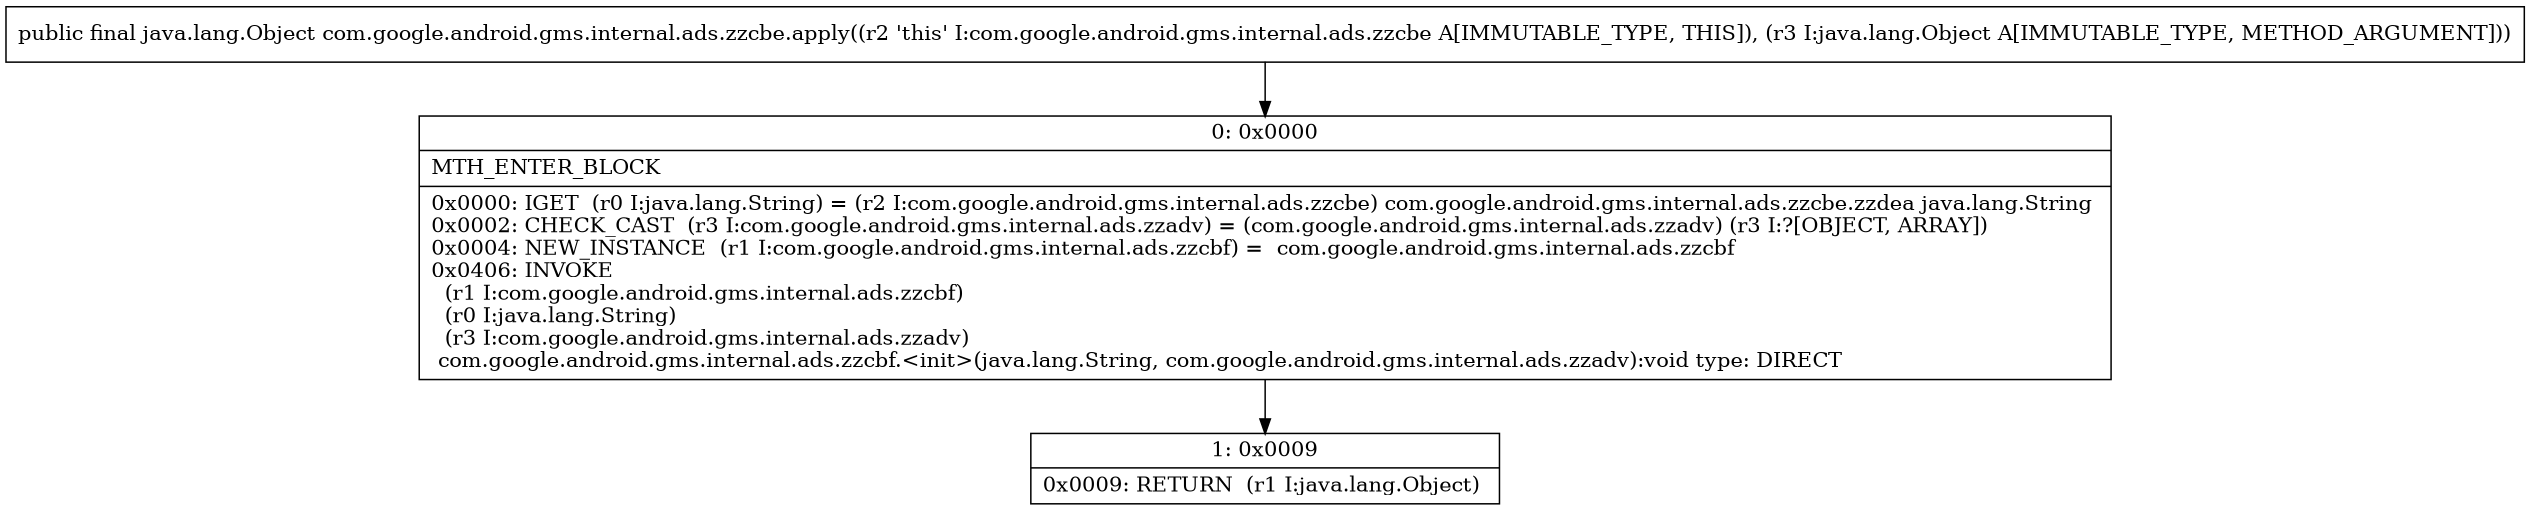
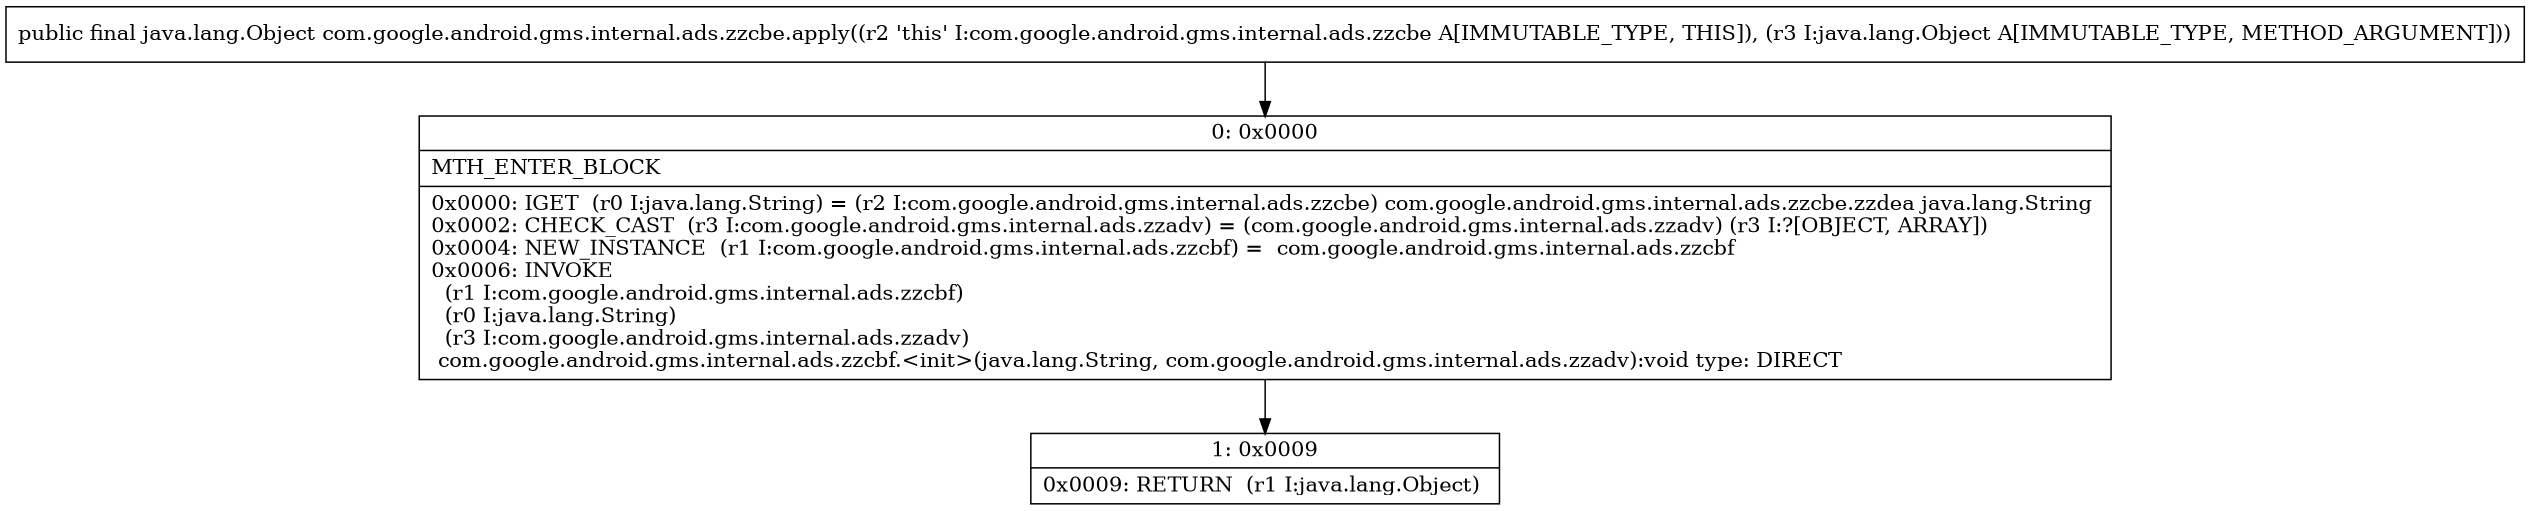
  digraph {
    node [shape=record]
-   n1 [label="{0\:\ 0x0000|MTH_ENTER_BLOCK\l|0x0000: IGET  (r0 I:java.lang.String) = (r2 I:com.google.android.gms.internal.ads.zzcbe) com.google.android.gms.internal.ads.zzcbe.zzdea java.lang.String \l0x0002: CHECK_CAST  (r3 I:com.google.android.gms.internal.ads.zzadv) = (com.google.android.gms.internal.ads.zzadv) (r3 I:?[OBJECT, ARRAY]) \l0x0004: NEW_INSTANCE  (r1 I:com.google.android.gms.internal.ads.zzcbf) =  com.google.android.gms.internal.ads.zzcbf \l0x0406: INVOKE  \l  (r1 I:com.google.android.gms.internal.ads.zzcbf)\l  (r0 I:java.lang.String)\l  (r3 I:com.google.android.gms.internal.ads.zzadv)\l com.google.android.gms.internal.ads.zzcbf.\<init\>(java.lang.String, com.google.android.gms.internal.ads.zzadv):void type: DIRECT \l}"]
+   n1 [label="{0\:\ 0x0000|MTH_ENTER_BLOCK\l|0x0000: IGET  (r0 I:java.lang.String) = (r2 I:com.google.android.gms.internal.ads.zzcbe) com.google.android.gms.internal.ads.zzcbe.zzdea java.lang.String \l0x0002: CHECK_CAST  (r3 I:com.google.android.gms.internal.ads.zzadv) = (com.google.android.gms.internal.ads.zzadv) (r3 I:?[OBJECT, ARRAY]) \l0x0004: NEW_INSTANCE  (r1 I:com.google.android.gms.internal.ads.zzcbf) =  com.google.android.gms.internal.ads.zzcbf \l0x0006: INVOKE  \l  (r1 I:com.google.android.gms.internal.ads.zzcbf)\l  (r0 I:java.lang.String)\l  (r3 I:com.google.android.gms.internal.ads.zzadv)\l com.google.android.gms.internal.ads.zzcbf.\<init\>(java.lang.String, com.google.android.gms.internal.ads.zzadv):void type: DIRECT \l}"]
    n2 [label="{1\:\ 0x0009|0x0009: RETURN  (r1 I:java.lang.Object) \l}"]
    n3 [label="{public final java.lang.Object com.google.android.gms.internal.ads.zzcbe.apply((r2 'this' I:com.google.android.gms.internal.ads.zzcbe A[IMMUTABLE_TYPE, THIS]), (r3 I:java.lang.Object A[IMMUTABLE_TYPE, METHOD_ARGUMENT])) }"]
    n1 -> n2
    n3 -> n1
  }
